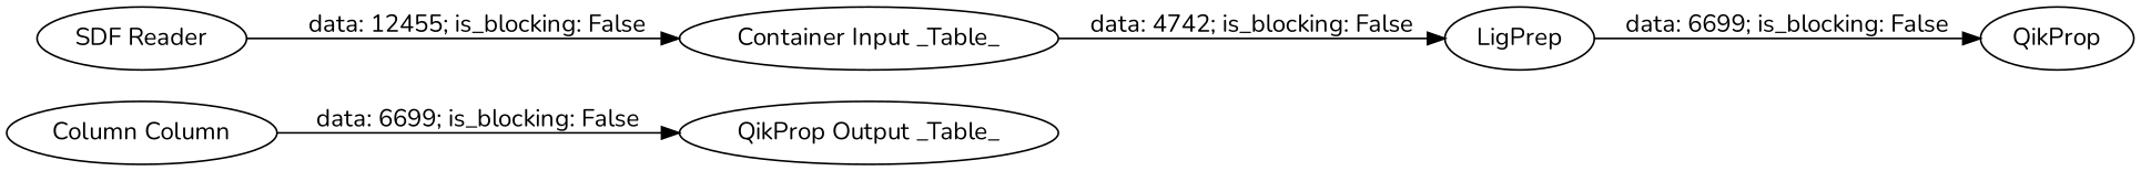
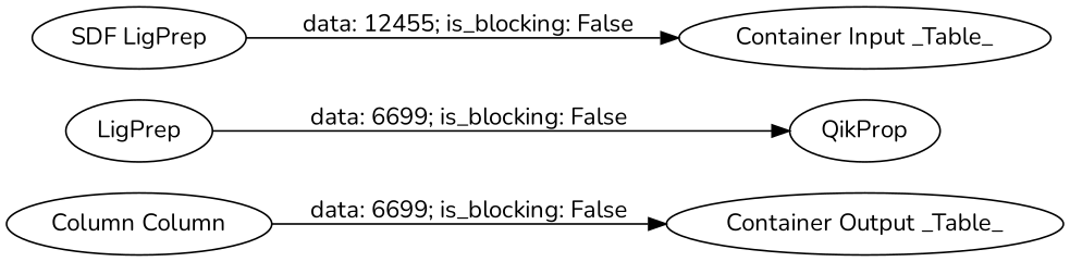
  digraph {
    fontname=Nunito
    rankdir=LR
    node [fontname=Nunito]
    edge [fontname=Nunito]
    n1 [label="Column Column"]
-   n2 [label="QikProp Output _Table_"]
+   n2 [label="Container Output _Table_"]
    n3 [label=QikProp]
    n4 [label="Container Input _Table_"]
    n5 [label=LigPrep]
-   n6 [label="SDF Reader"]
+   n6 [label="SDF LigPrep"]
    n1 -> n2 [label="data: 6699; is_blocking: False"]
-   n4 -> n5 [label="data: 4742; is_blocking: False"]
    n5 -> n3 [label="data: 6699; is_blocking: False"]
    n6 -> n4 [label="data: 12455; is_blocking: False"]
  }
